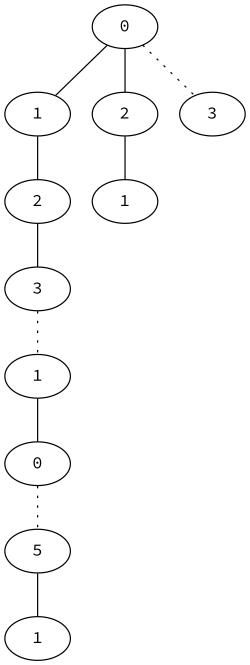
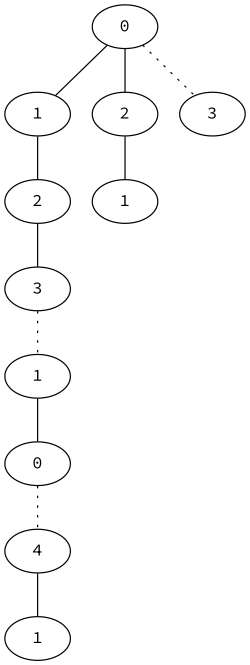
  graph {
    fontname="Source Code Pro"
    node [fontname="Source Code Pro"]
    edge [fontname="Source Code Pro"]
    n1 [label=0]
    n2 [label=1]
    n3 [label=2]
    n4 [label=3]
    n5 [label=2]
    n6 [label=3]
    n7 [label=1]
    n8 [label=0]
-   n9 [label=5]
+   n9 [label=4]
    n10 [label=1]
    n11 [label=1]
    n1 -- n2
    n1 -- n3
    n1 -- n4 [style=dotted]
    n2 -- n5
    n3 -- n11
    n5 -- n6
    n6 -- n7 [style=dotted]
    n7 -- n8
    n8 -- n9 [style=dotted]
    n9 -- n10
  }
